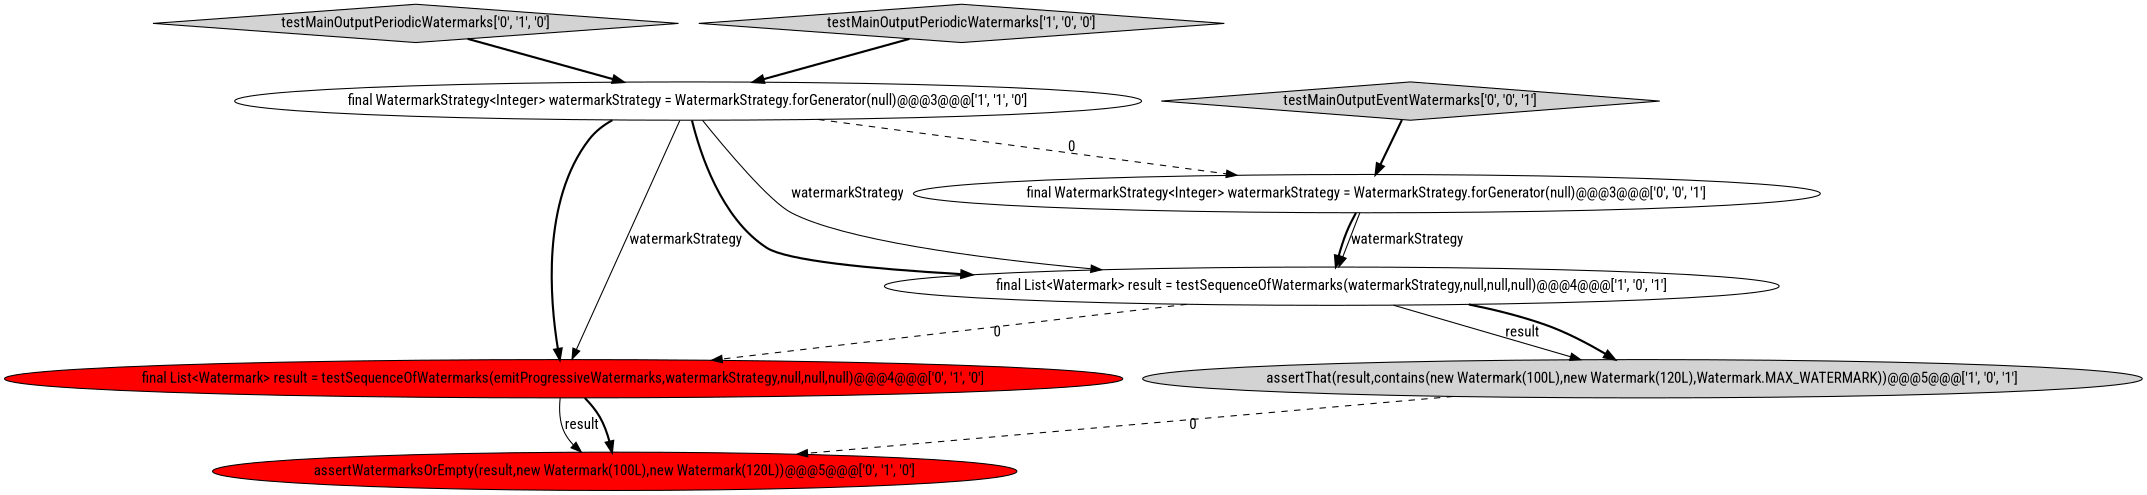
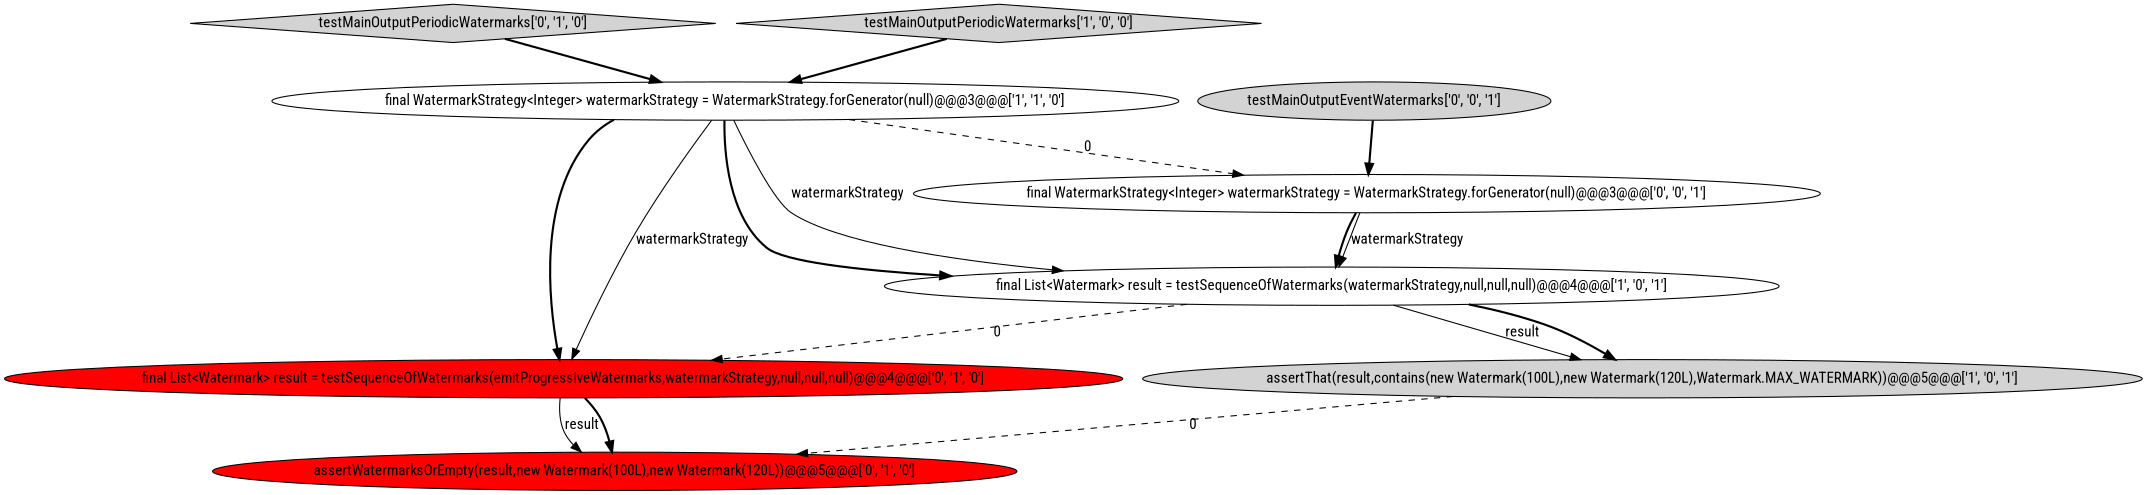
  digraph {
    fontname="Roboto Condensed"
    node [fillcolor=lightgray shape=ellipse style=filled fontname="Roboto Condensed"]
    edge [style=bold fontname="Roboto Condensed"]
    n1 [label="testMainOutputPeriodicWatermarks['0', '1', '0']" shape=diamond]
    n2 [fillcolor=white label="final WatermarkStrategy<Integer> watermarkStrategy = WatermarkStrategy.forGenerator(null)@@@3@@@['1', '1', '0']"]
    n3 [fillcolor=white label="final List<Watermark> result = testSequenceOfWatermarks(watermarkStrategy,null,null,null)@@@4@@@['1', '0', '1']"]
    n4 [fillcolor=white label="final WatermarkStrategy<Integer> watermarkStrategy = WatermarkStrategy.forGenerator(null)@@@3@@@['0', '0', '1']"]
    n5 [fillcolor=red label="final List<Watermark> result = testSequenceOfWatermarks(emitProgressiveWatermarks,watermarkStrategy,null,null,null)@@@4@@@['0', '1', '0']"]
    n6 [label="assertThat(result,contains(new Watermark(100L),new Watermark(120L),Watermark.MAX_WATERMARK))@@@5@@@['1', '0', '1']"]
    n7 [label="testMainOutputPeriodicWatermarks['1', '0', '0']" shape=diamond]
    n8 [fillcolor=red label="assertWatermarksOrEmpty(result,new Watermark(100L),new Watermark(120L))@@@5@@@['0', '1', '0']"]
-   n9 [label="testMainOutputEventWatermarks['0', '0', '1']" shape=diamond]
+   n9 [label="testMainOutputEventWatermarks['0', '0', '1']"]
    n1 -> n2
    n2 -> n3
    n2 -> n3 [label=watermarkStrategy style=solid]
    n2 -> n4 [label=0 style=dashed]
    n2 -> n5
    n2 -> n5 [label=watermarkStrategy style=solid]
    n3 -> n5 [label=0 style=dashed]
    n3 -> n6 [label=result style=solid]
    n3 -> n6
    n4 -> n3
    n4 -> n3 [label=watermarkStrategy style=solid]
    n5 -> n8 [label=result style=solid]
    n5 -> n8
    n6 -> n8 [label=0 style=dashed]
    n7 -> n2
    n9 -> n4
  }
